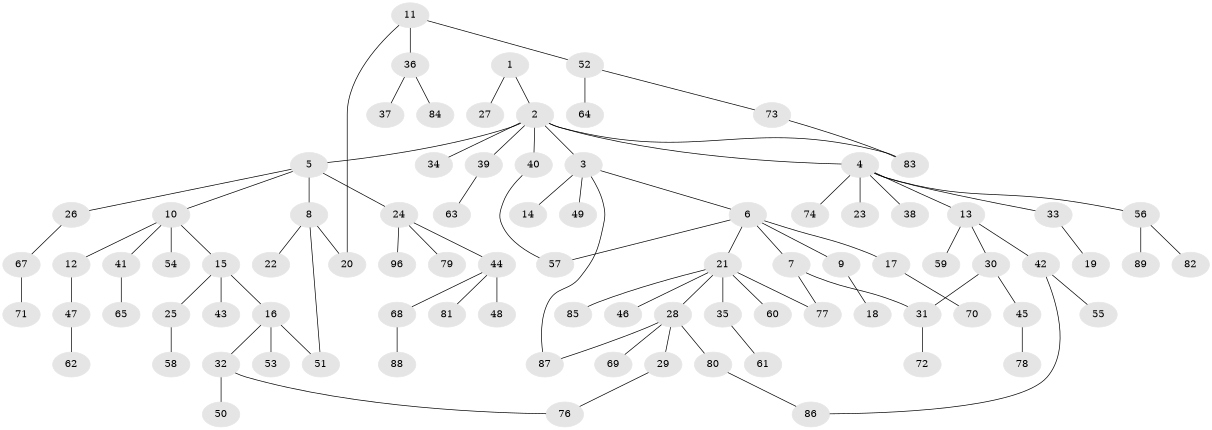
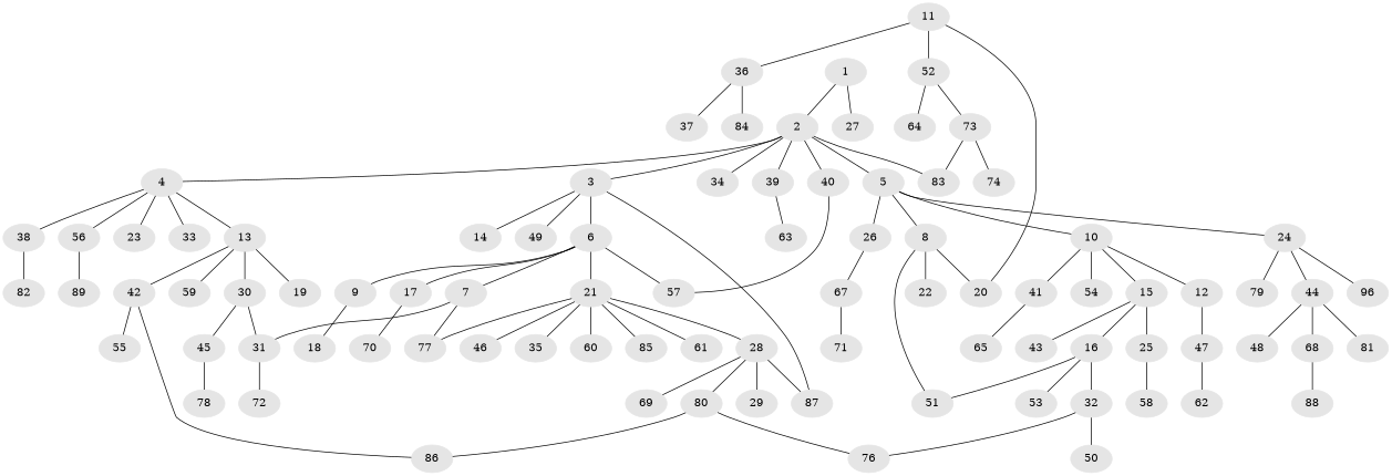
  graph {
    node [color=gray90 style=filled]
    1
    2
    27
    3
    4
    5
    34
    39
    40
    83
    6
    14
    49
    87
    13
    23
    33
    38
    56
    74
    8
    10
    24
    26
    63
    57
    7
    9
    17
    21
    19
    30
    42
    59
    82
    89
    22
    51
    20
    12
    15
    41
    54
    44
    n45 [label=96]
    79
    67
    31
    77
    18
    70
    46
    28
    35
    60
    85
    72
    11
    36
    52
    47
    16
    25
    43
    65
    37
    84
    64
    73
    62
    45
    55
    86
    32
    53
    58
    76
    50
    29
    69
    80
    61
    48
    68
    81
    71
    78
    88
    1 -- 2
    1 -- 27
    2 -- 3
    2 -- 4
    2 -- 5
    2 -- 34
    2 -- 39
    2 -- 40
    2 -- 83
    3 -- 6
    3 -- 14
    3 -- 49
    3 -- 87
    4 -- 13
    4 -- 23
    4 -- 33
    4 -- 38
    4 -- 56
-   4 -- 74
+   73 -- 74
    5 -- 8
    5 -- 10
    5 -- 24
    5 -- 26
    39 -- 63
    40 -- 57
    6 -- 57
    6 -- 7
    6 -- 9
    6 -- 17
    6 -- 21
-   33 -- 19
+   13 -- 19
    13 -- 30
    13 -- 42
    13 -- 59
-   56 -- 82
+   38 -- 82
    56 -- 89
    8 -- 22
    8 -- 51
    8 -- 20
    10 -- 12
    10 -- 15
    10 -- 41
    10 -- 54
    24 -- 44
    24 -- n45
    24 -- 79
    26 -- 67
    7 -- 31
    7 -- 77
    9 -- 18
    17 -- 70
    21 -- 77
    21 -- 46
    21 -- 28
    21 -- 35
    21 -- 60
    21 -- 85
    30 -- 31
    30 -- 45
    42 -- 55
    42 -- 86
    12 -- 47
    15 -- 16
    15 -- 25
    15 -- 43
    41 -- 65
    44 -- 48
    44 -- 68
    44 -- 81
    67 -- 71
    31 -- 72
    28 -- 87
    28 -- 29
    28 -- 69
    28 -- 80
-   35 -- 61
+   21 -- 61
    11 -- 20
    11 -- 36
    11 -- 52
    36 -- 37
    36 -- 84
    52 -- 64
    52 -- 73
    47 -- 62
    16 -- 51
    16 -- 32
    16 -- 53
    25 -- 58
    73 -- 83
    45 -- 78
    32 -- 76
    32 -- 50
-   29 -- 76
+   80 -- 76
    80 -- 86
    68 -- 88
  }
